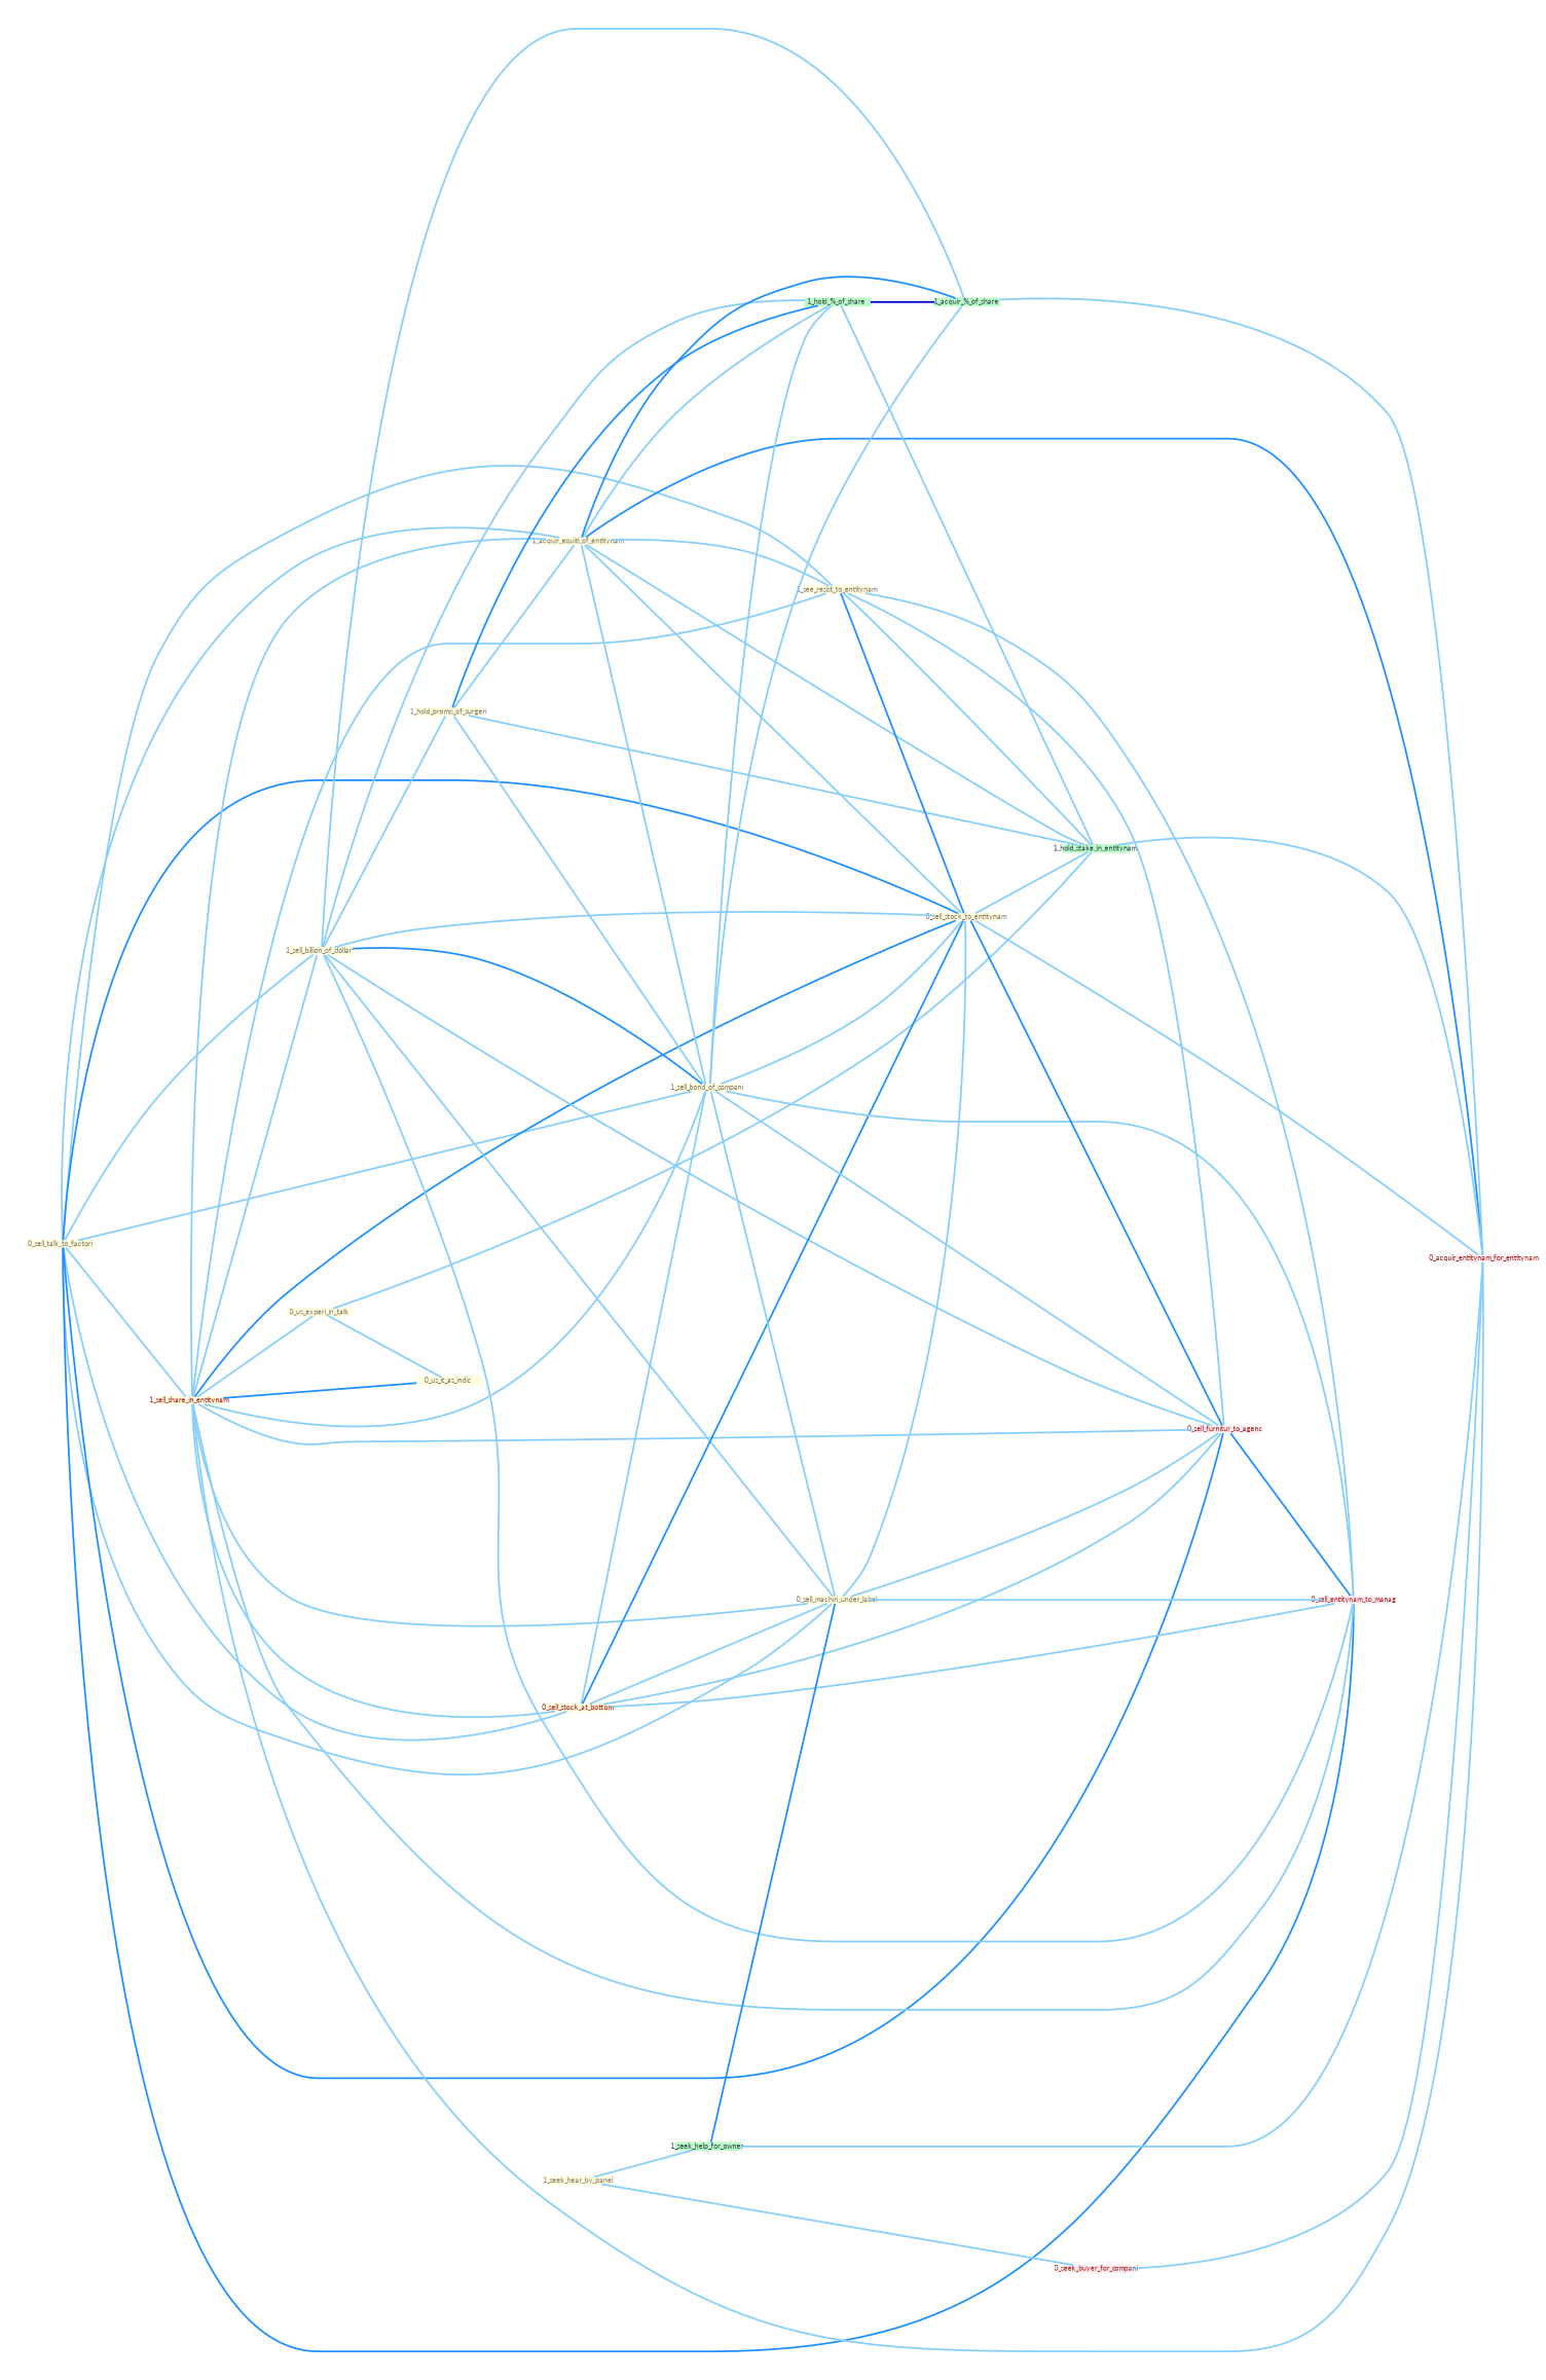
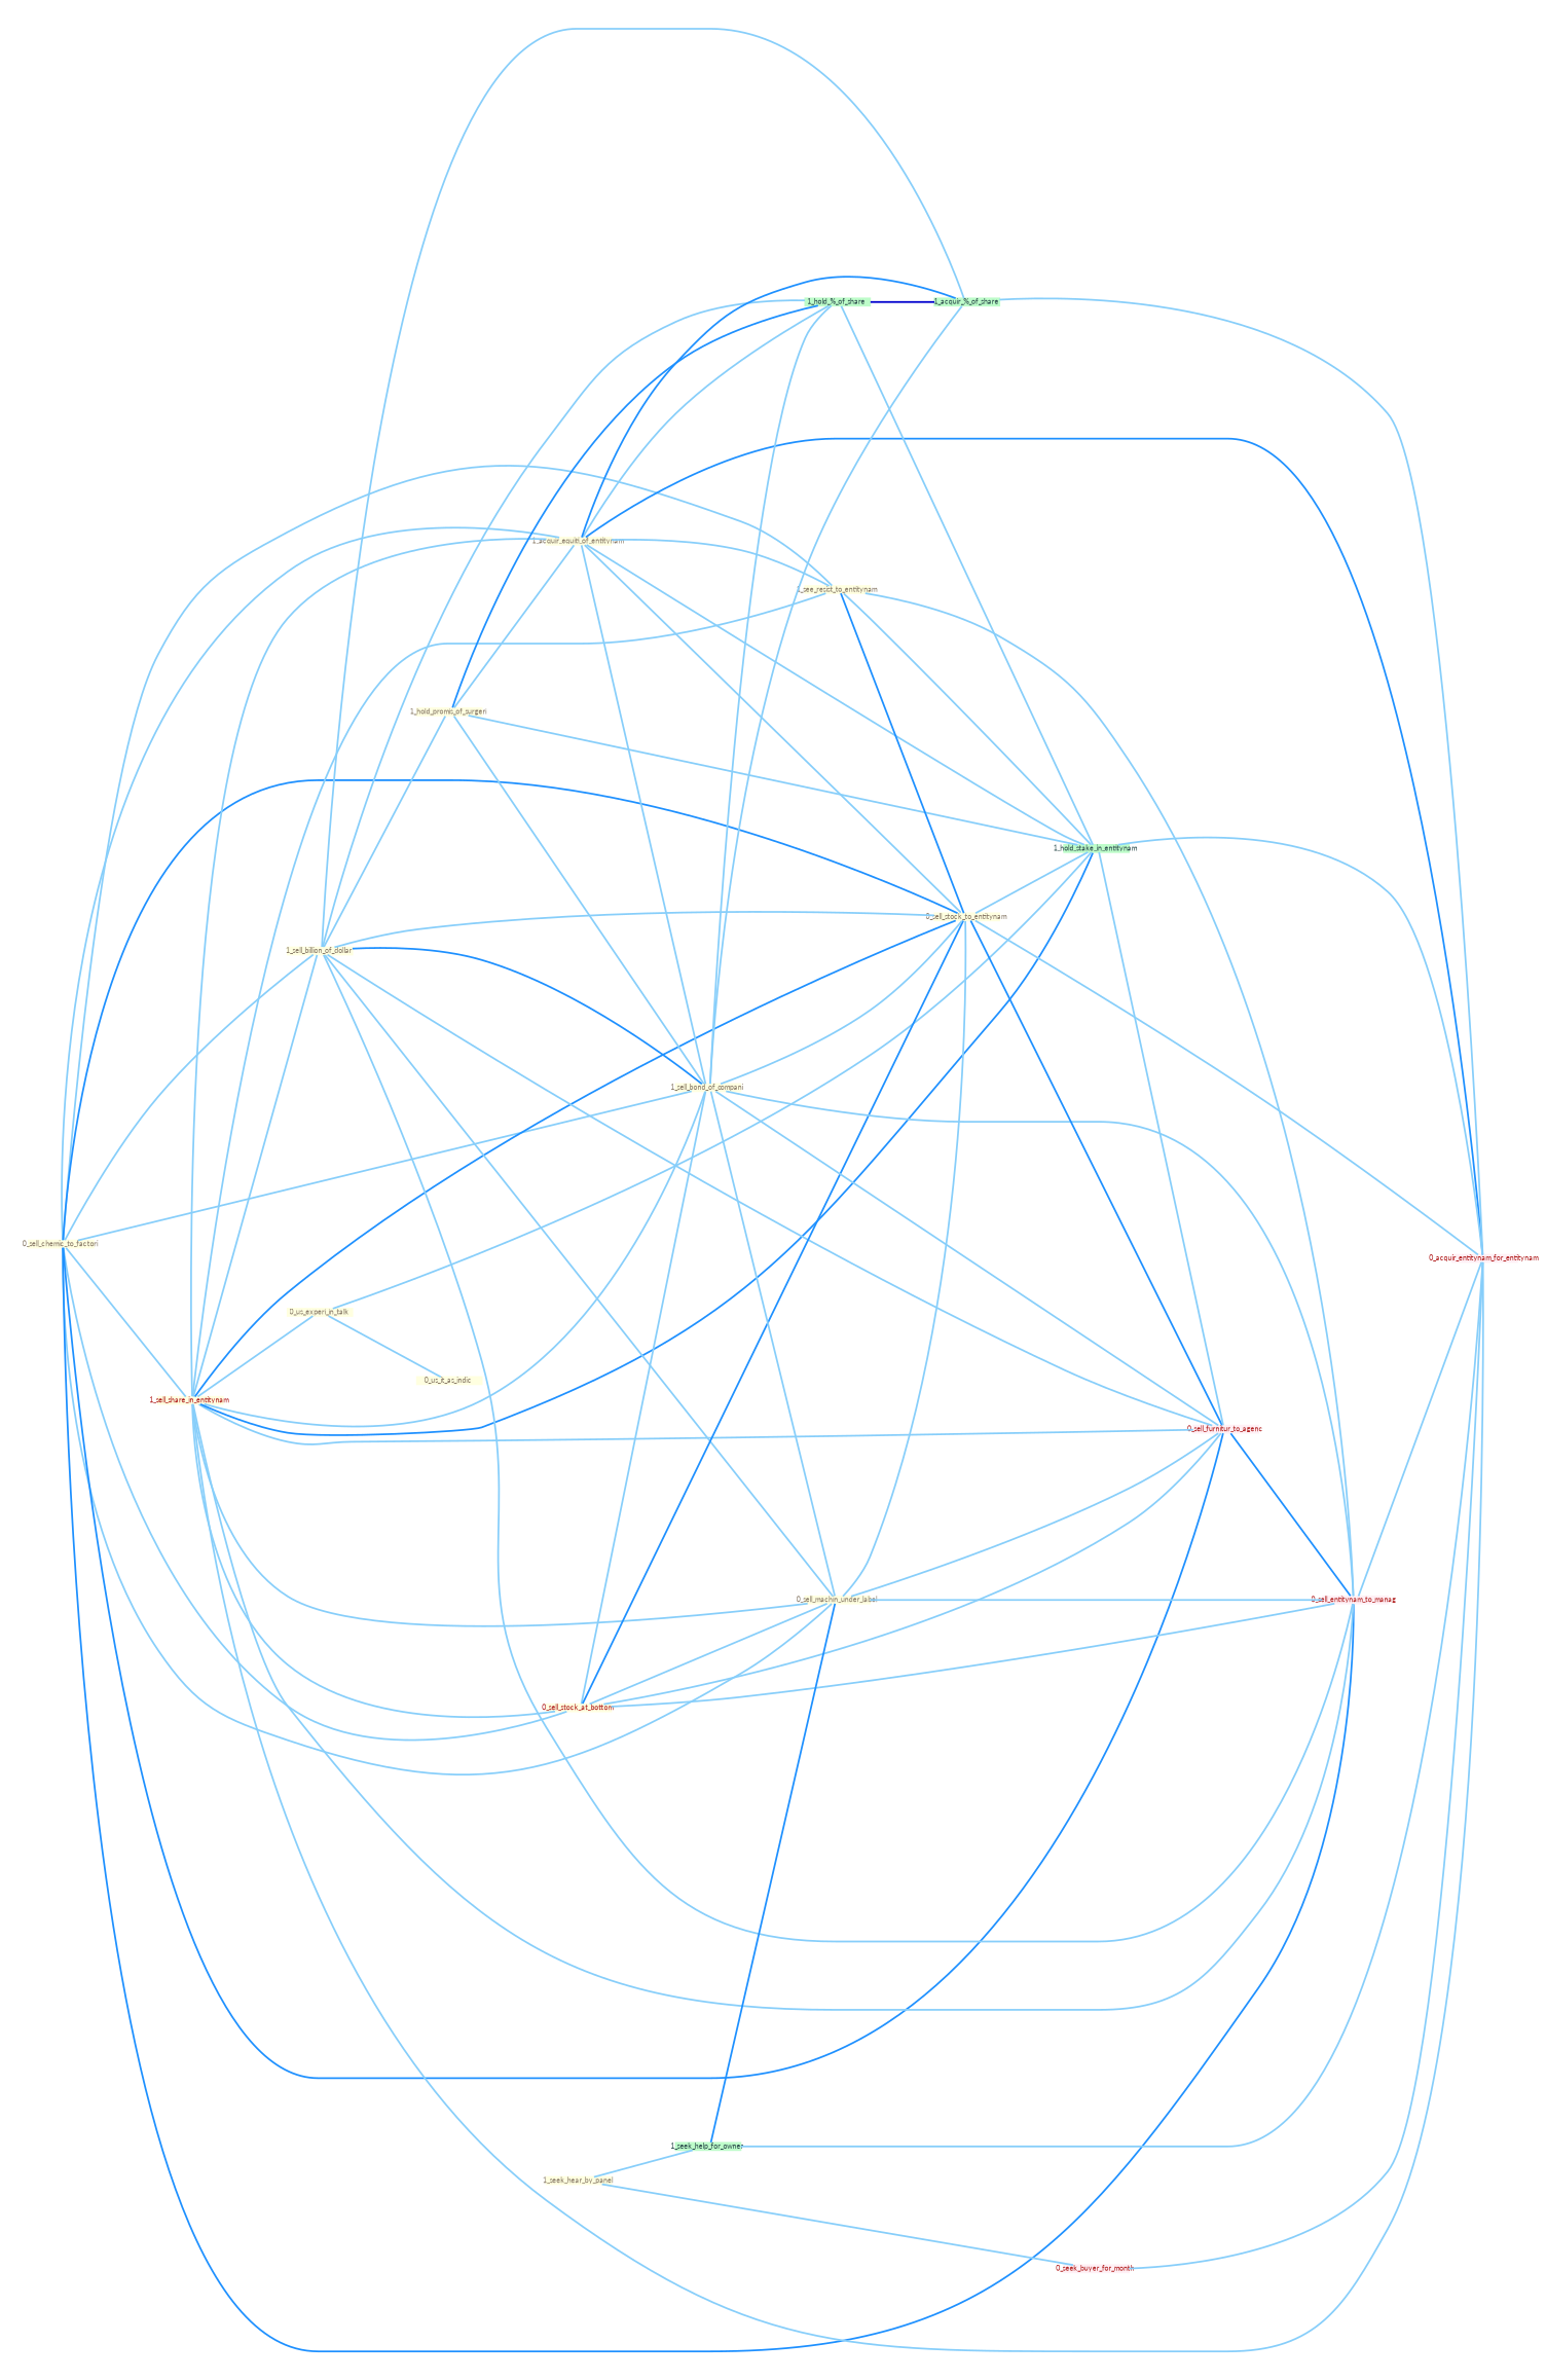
  graph {
    fontname=Lato
    rankdir=LR
    node [color="#ffffe0" fixedsize=true fontcolor="#8b7d6b" fontname=Lato fontsize=4 shape=polygon style=filled]
    edge [color="#87cefa" fontname=Lato w=1]
-   "0_sell_chemic_to_factori " [height=.06 width=.5 label="0_sell_talk_to_factori"]
+   "0_sell_chemic_to_factori " [height=.06 width=.5]
    "1_seek_hear_by_panel " [height=.06 width=.5]
    "1_sell_share_in_entitynam " [fontcolor="#b22222" height=.06 width=.5]
    "1_sell_billion_of_dollar " [height=.06 width=.5]
    "1_hold_promis_of_surgeri " [height=.06 width=.5]
    "0_us_experi_in_talk " [height=.06 width=.5]
    "0_sell_stock_at_bottom " [fontcolor="#b22222" height=.06 width=.5]
    "1_acquir_equiti_of_entitynam " [height=.06 width=.5]
    "0_us_it_as_indic " [height=.06 width=.5]
    "1_sell_bond_of_compani " [height=.06 width=.5]
    "1_see_resist_to_entitynam " [height=.06 width=.5]
    "0_sell_machin_under_label " [height=.06 width=.5]
    "0_sell_stock_to_entitynam " [height=.06 width=.5]
-   "0_seek_buyer_for_month " [color="#fff0f5" fontcolor="#b22222" height=.06 width=.5 label="0_seek_buyer_for_compani"]
+   "0_seek_buyer_for_month " [color="#fff0f5" fontcolor="#b22222" height=.06 width=.5]
    "0_sell_furnitur_to_agenc " [color="#fff0f5" fontcolor="#b22222" height=.06 width=.5]
    "0_sell_entitynam_to_manag " [color="#fff0f5" fontcolor="#b22222" height=.06 width=.5]
    "0_acquir_entitynam_for_entitynam " [color="#fff0f5" fontcolor="#b22222" height=.06 width=.5]
    "1_seek_help_for_owner " [color="#BDFCC9" fontcolor="#2f4f4f" height=.06 width=.5]
    "1_hold_stake_in_entitynam " [color="#BDFCC9" fontcolor="#2f4f4f" height=.06 width=.5]
    "1_hold_%_of_share " [color="#BDFCC9" fontcolor="#2f4f4f" height=.06 width=.5]
    "1_acquir_%_of_share " [color="#BDFCC9" fontcolor="#2f4f4f" height=.06 width=.5]
    subgraph sub_1 {
      "0_sell_chemic_to_factori "
      "1_seek_hear_by_panel "
      "1_sell_share_in_entitynam "
      "1_sell_billion_of_dollar "
      "1_hold_promis_of_surgeri "
      "0_us_experi_in_talk "
      "0_sell_stock_at_bottom "
      "1_acquir_equiti_of_entitynam "
      "0_us_it_as_indic "
      "1_sell_bond_of_compani "
      "1_see_resist_to_entitynam "
      "0_sell_machin_under_label "
      "0_sell_stock_to_entitynam "
    }
    subgraph sub_2 {
      "0_seek_buyer_for_month "
      "0_sell_furnitur_to_agenc "
      "0_sell_entitynam_to_manag "
      "0_acquir_entitynam_for_entitynam "
    }
    "0_sell_chemic_to_factori " -- "1_sell_share_in_entitynam "
    "0_sell_chemic_to_factori " -- "1_sell_billion_of_dollar "
    "0_sell_chemic_to_factori " -- "0_sell_stock_at_bottom "
    "0_sell_chemic_to_factori " -- "1_acquir_equiti_of_entitynam "
    "0_sell_chemic_to_factori " -- "1_sell_bond_of_compani "
    "0_sell_chemic_to_factori " -- "1_see_resist_to_entitynam "
    "0_sell_chemic_to_factori " -- "0_sell_machin_under_label "
    "0_sell_chemic_to_factori " -- "0_sell_stock_to_entitynam " [color="#1e90ff" w=2]
    "0_sell_chemic_to_factori " -- "0_sell_furnitur_to_agenc " [color="#1e90ff" w=2]
    "0_sell_chemic_to_factori " -- "0_sell_entitynam_to_manag " [color="#1e90ff" w=2]
    "1_seek_hear_by_panel " -- "0_seek_buyer_for_month "
    "1_seek_hear_by_panel " -- "1_seek_help_for_owner "
    "1_sell_share_in_entitynam " -- "1_sell_billion_of_dollar "
    "1_sell_share_in_entitynam " -- "0_us_experi_in_talk "
    "1_sell_share_in_entitynam " -- "0_sell_stock_at_bottom "
    "1_sell_share_in_entitynam " -- "1_acquir_equiti_of_entitynam "
    "1_sell_share_in_entitynam " -- "1_sell_bond_of_compani "
    "1_sell_share_in_entitynam " -- "1_see_resist_to_entitynam "
    "1_sell_share_in_entitynam " -- "0_sell_machin_under_label "
    "1_sell_share_in_entitynam " -- "0_sell_stock_to_entitynam " [color="#1e90ff" w=2]
    "1_sell_share_in_entitynam " -- "0_sell_furnitur_to_agenc "
    "1_sell_share_in_entitynam " -- "0_sell_entitynam_to_manag "
    "1_sell_share_in_entitynam " -- "0_acquir_entitynam_for_entitynam "
-   "1_sell_share_in_entitynam " -- "0_us_it_as_indic " [color="#1e90ff" w=2]
+   "1_sell_share_in_entitynam " -- "1_hold_stake_in_entitynam " [color="#1e90ff" w=2]
    "1_sell_billion_of_dollar " -- "1_hold_promis_of_surgeri "
    "1_sell_billion_of_dollar " -- "1_sell_bond_of_compani " [color="#1e90ff" w=2]
    "1_sell_billion_of_dollar " -- "0_sell_machin_under_label "
    "1_sell_billion_of_dollar " -- "0_sell_stock_to_entitynam "
    "1_sell_billion_of_dollar " -- "0_sell_furnitur_to_agenc "
    "1_sell_billion_of_dollar " -- "0_sell_entitynam_to_manag "
    "1_sell_billion_of_dollar " -- "1_hold_%_of_share "
    "1_sell_billion_of_dollar " -- "1_acquir_%_of_share "
    "1_hold_promis_of_surgeri " -- "1_acquir_equiti_of_entitynam "
    "1_hold_promis_of_surgeri " -- "1_sell_bond_of_compani "
    "1_hold_promis_of_surgeri " -- "1_hold_stake_in_entitynam "
    "1_hold_promis_of_surgeri " -- "1_hold_%_of_share " [color="#1e90ff" w=2]
    "0_us_experi_in_talk " -- "0_us_it_as_indic "
    "0_us_experi_in_talk " -- "1_hold_stake_in_entitynam "
    "0_sell_stock_at_bottom " -- "1_sell_bond_of_compani "
    "0_sell_stock_at_bottom " -- "0_sell_machin_under_label "
    "0_sell_stock_at_bottom " -- "0_sell_stock_to_entitynam " [color="#1e90ff" w=2]
    "0_sell_stock_at_bottom " -- "0_sell_furnitur_to_agenc "
    "0_sell_stock_at_bottom " -- "0_sell_entitynam_to_manag "
    "1_acquir_equiti_of_entitynam " -- "1_sell_bond_of_compani "
    "1_acquir_equiti_of_entitynam " -- "1_see_resist_to_entitynam "
    "1_acquir_equiti_of_entitynam " -- "0_sell_stock_to_entitynam "
    "1_acquir_equiti_of_entitynam " -- "0_acquir_entitynam_for_entitynam " [color="#1e90ff" w=2]
    "1_acquir_equiti_of_entitynam " -- "1_hold_stake_in_entitynam "
    "1_acquir_equiti_of_entitynam " -- "1_hold_%_of_share "
    "1_acquir_equiti_of_entitynam " -- "1_acquir_%_of_share " [color="#1e90ff" w=2]
    "1_sell_bond_of_compani " -- "0_sell_machin_under_label "
    "1_sell_bond_of_compani " -- "0_sell_stock_to_entitynam "
    "1_sell_bond_of_compani " -- "0_sell_furnitur_to_agenc "
    "1_sell_bond_of_compani " -- "0_sell_entitynam_to_manag "
    "1_sell_bond_of_compani " -- "1_hold_%_of_share "
    "1_sell_bond_of_compani " -- "1_acquir_%_of_share "
    "1_see_resist_to_entitynam " -- "0_sell_stock_to_entitynam " [color="#1e90ff" w=2]
-   "1_see_resist_to_entitynam " -- "0_sell_furnitur_to_agenc "
+   "1_hold_stake_in_entitynam " -- "0_sell_furnitur_to_agenc "
    "1_see_resist_to_entitynam " -- "0_sell_entitynam_to_manag "
    "1_see_resist_to_entitynam " -- "1_hold_stake_in_entitynam "
    "0_sell_machin_under_label " -- "0_sell_stock_to_entitynam "
    "0_sell_machin_under_label " -- "0_sell_furnitur_to_agenc "
    "0_sell_machin_under_label " -- "0_sell_entitynam_to_manag "
    "0_sell_stock_to_entitynam " -- "0_sell_furnitur_to_agenc " [color="#1e90ff" w=2]
    "0_sell_stock_to_entitynam " -- "0_acquir_entitynam_for_entitynam "
    "0_sell_stock_to_entitynam " -- "1_hold_stake_in_entitynam "
    "0_seek_buyer_for_month " -- "0_acquir_entitynam_for_entitynam "
    "0_sell_furnitur_to_agenc " -- "0_sell_entitynam_to_manag " [color="#1e90ff" w=2]
+   "0_sell_entitynam_to_manag " -- "0_acquir_entitynam_for_entitynam "
    "1_seek_help_for_owner " -- "0_sell_machin_under_label " [color="#1e90ff" w=2]
    "1_seek_help_for_owner " -- "0_acquir_entitynam_for_entitynam "
    "1_hold_stake_in_entitynam " -- "0_acquir_entitynam_for_entitynam "
    "1_hold_%_of_share " -- "1_hold_stake_in_entitynam "
    "1_hold_%_of_share " -- "1_acquir_%_of_share " [color="#0000cd" w=3]
    "1_acquir_%_of_share " -- "0_acquir_entitynam_for_entitynam "
  }
